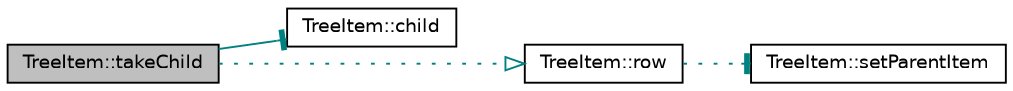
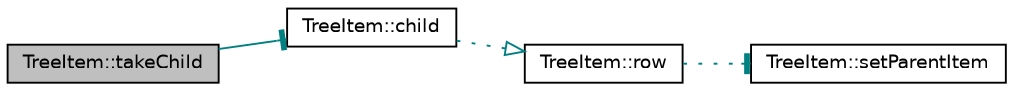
  digraph {
    rankdir=LR
    node [color=black fillcolor=white fontname=Helvetica fontsize=10 shape=record style=filled]
    edge [arrowhead=tee color=teal fontname=Helvetica fontsize=10 labelfontname=Helvetica labelfontsize=10 style=dotted]
    n1 [fillcolor=grey75 fontcolor=black height=0.2 label="TreeItem::takeChild" width=0.4]
    n2 [height=0.2 label="TreeItem::child" width=0.4]
    n3 [height=0.2 label="TreeItem::row" width=0.4]
    n4 [height=0.2 label="TreeItem::setParentItem" width=0.4]
    n1 -> n2 [style=solid]
-   n1 -> n3 [arrowhead=onormal]
+   n2 -> n3 [arrowhead=onormal]
    n3 -> n4
  }
